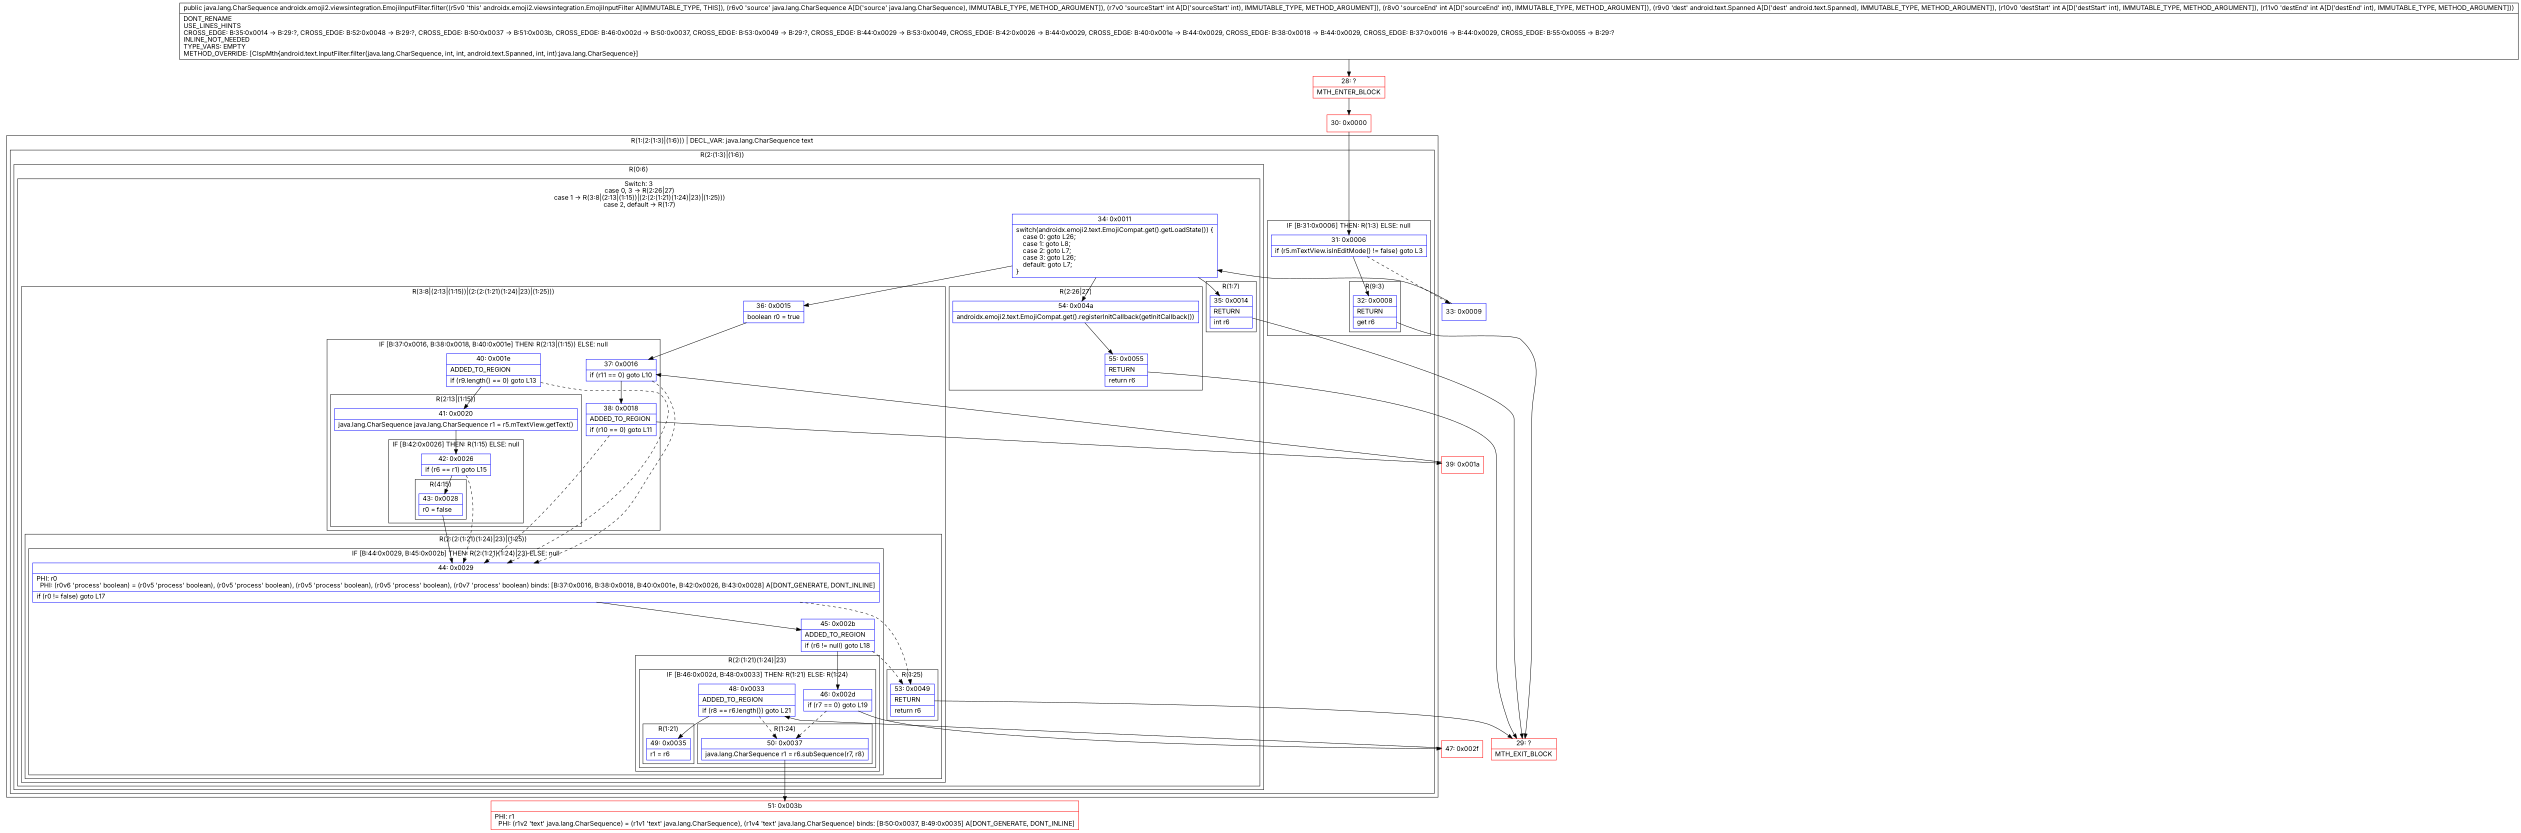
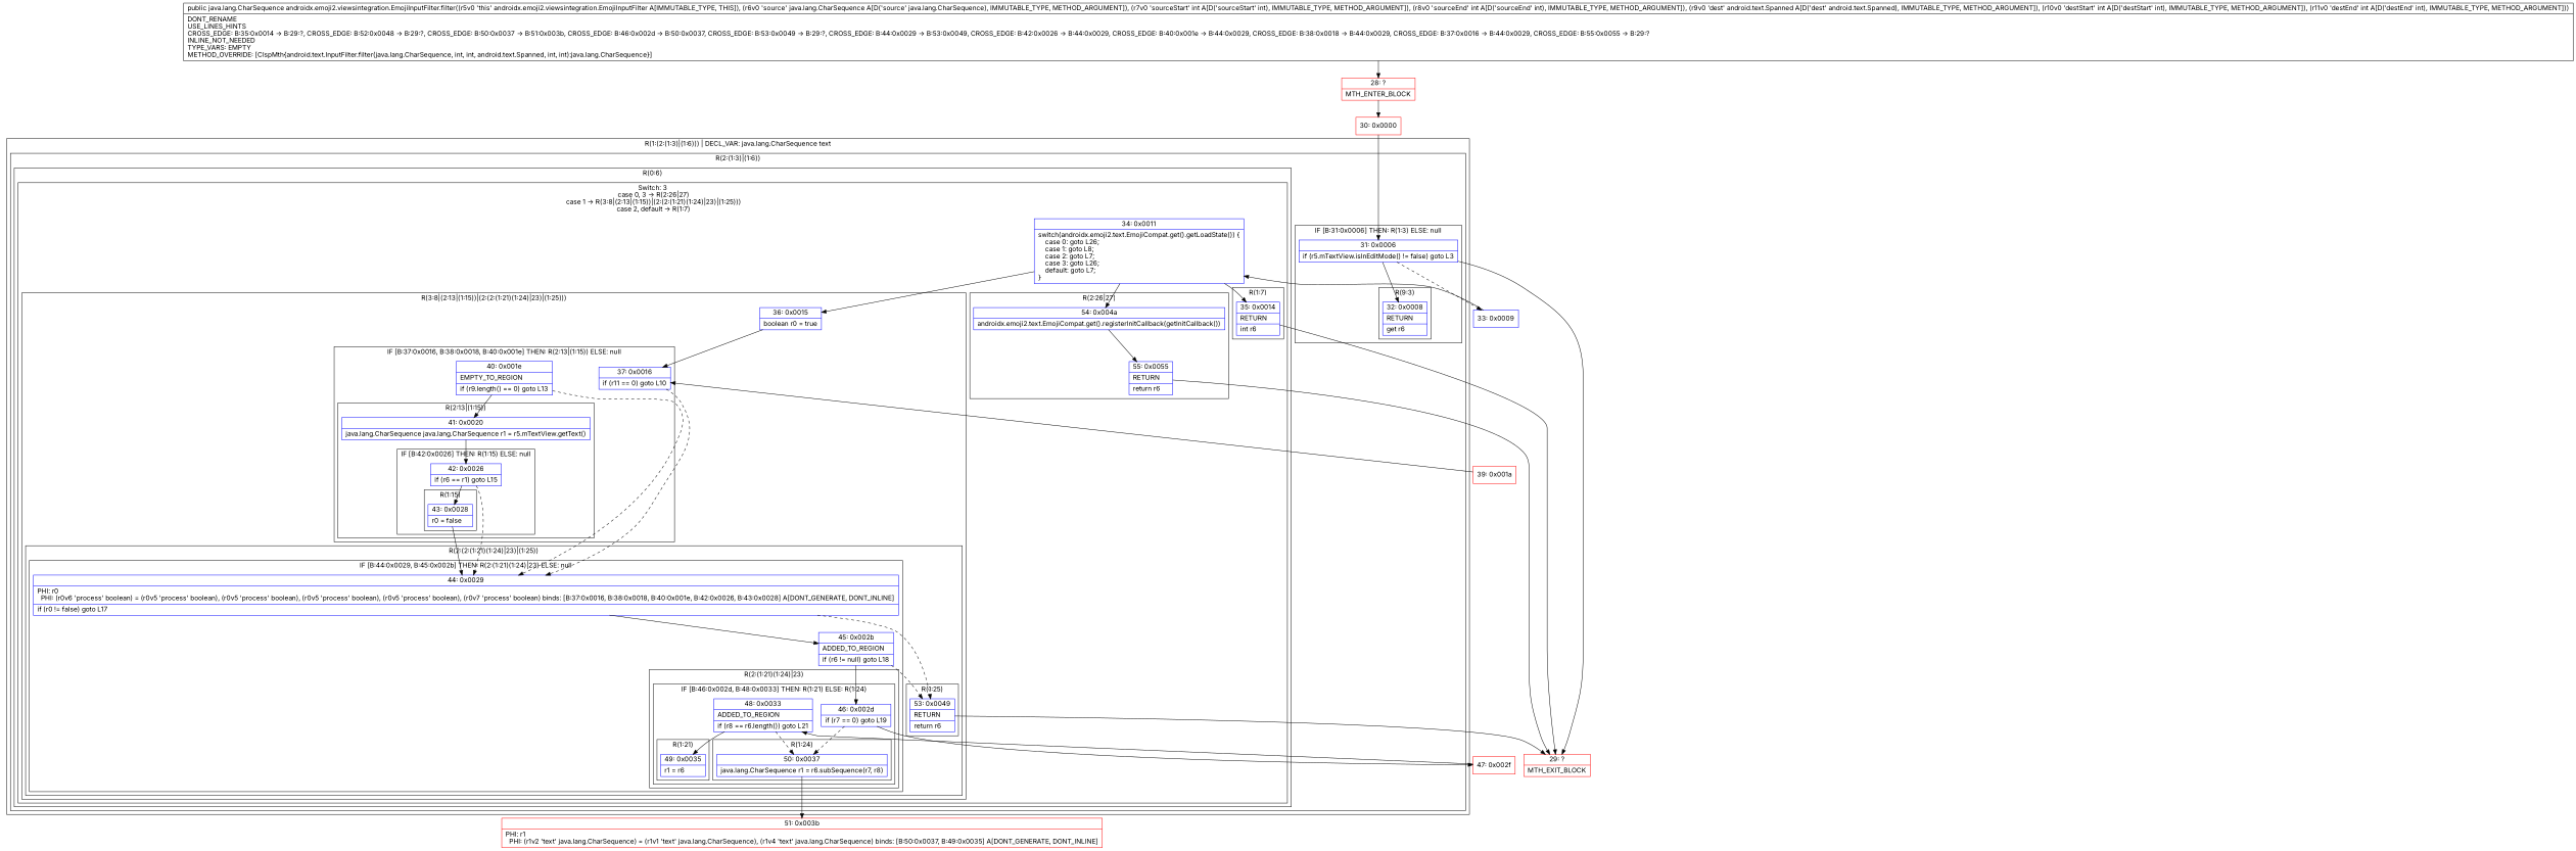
  digraph {
    fontname=Inter
    node [color=blue fontname=Inter shape=record]
    edge [fontname=Inter]
    n1 [label="{32\:\ 0x0008|RETURN\l|get r6\l}"]
    n2 [label="{31\:\ 0x0006|if (r5.mTextView.isInEditMode() != false) goto L3\l}"]
    n3 [label="{54\:\ 0x004a|androidx.emoji2.text.EmojiCompat.get().registerInitCallback(getInitCallback())\l}"]
    n4 [label="{55\:\ 0x0055|RETURN\l|return r6\l}"]
    n5 [label="{43\:\ 0x0028|r0 = false\l}"]
    n6 [label="{42\:\ 0x0026|if (r6 == r1) goto L15\l}"]
    n7 [label="{41\:\ 0x0020|java.lang.CharSequence java.lang.CharSequence r1 = r5.mTextView.getText()\l}"]
    n8 [label="{37\:\ 0x0016|if (r11 == 0) goto L10\l}"]
-   n9 [label="{38\:\ 0x0018|ADDED_TO_REGION\l|if (r10 == 0) goto L11\l}"]
-   n10 [label="{40\:\ 0x001e|ADDED_TO_REGION\l|if (r9.length() == 0) goto L13\l}"]
+   n10 [label="{40\:\ 0x001e|EMPTY_TO_REGION\l|if (r9.length() == 0) goto L13\l}"]
    n11 [label="{49\:\ 0x0035|r1 = r6\l}"]
    n12 [label="{50\:\ 0x0037|java.lang.CharSequence r1 = r6.subSequence(r7, r8)\l}"]
    n13 [label="{46\:\ 0x002d|if (r7 == 0) goto L19\l}"]
    n14 [label="{48\:\ 0x0033|ADDED_TO_REGION\l|if (r8 == r6.length()) goto L21\l}"]
    n15 [label="{44\:\ 0x0029|PHI: r0 \l  PHI: (r0v6 'process' boolean) = (r0v5 'process' boolean), (r0v5 'process' boolean), (r0v5 'process' boolean), (r0v5 'process' boolean), (r0v7 'process' boolean) binds: [B:37:0x0016, B:38:0x0018, B:40:0x001e, B:42:0x0026, B:43:0x0028] A[DONT_GENERATE, DONT_INLINE]\l|if (r0 != false) goto L17\l}"]
    n16 [label="{45\:\ 0x002b|ADDED_TO_REGION\l|if (r6 != null) goto L18\l}"]
    n17 [label="{53\:\ 0x0049|RETURN\l|return r6\l}"]
    n18 [label="{36\:\ 0x0015|boolean r0 = true\l}"]
    n19 [label="{35\:\ 0x0014|RETURN\l|int r6\l}"]
    n20 [label="{34\:\ 0x0011|switch(androidx.emoji2.text.EmojiCompat.get().getLoadState()) \{\l    case 0: goto L26;\l    case 1: goto L8;\l    case 2: goto L7;\l    case 3: goto L26;\l    default: goto L7;\l\}\l}"]
    n21 [color=red label="{29\:\ ?|MTH_EXIT_BLOCK\l}"]
    n22 [label="{33\:\ 0x0009}"]
    n23 [color=red label="{39\:\ 0x001a}"]
    n24 [color=red label="{51\:\ 0x003b|PHI: r1 \l  PHI: (r1v2 'text' java.lang.CharSequence) = (r1v1 'text' java.lang.CharSequence), (r1v4 'text' java.lang.CharSequence) binds: [B:50:0x0037, B:49:0x0035] A[DONT_GENERATE, DONT_INLINE]\l}"]
    n25 [color=red label="{47\:\ 0x002f}"]
    n26 [color=red label="{28\:\ ?|MTH_ENTER_BLOCK\l}"]
    n27 [color=red label="{30\:\ 0x0000}"]
    n28 [label="{public java.lang.CharSequence androidx.emoji2.viewsintegration.EmojiInputFilter.filter((r5v0 'this' androidx.emoji2.viewsintegration.EmojiInputFilter A[IMMUTABLE_TYPE, THIS]), (r6v0 'source' java.lang.CharSequence A[D('source' java.lang.CharSequence), IMMUTABLE_TYPE, METHOD_ARGUMENT]), (r7v0 'sourceStart' int A[D('sourceStart' int), IMMUTABLE_TYPE, METHOD_ARGUMENT]), (r8v0 'sourceEnd' int A[D('sourceEnd' int), IMMUTABLE_TYPE, METHOD_ARGUMENT]), (r9v0 'dest' android.text.Spanned A[D('dest' android.text.Spanned), IMMUTABLE_TYPE, METHOD_ARGUMENT]), (r10v0 'destStart' int A[D('destStart' int), IMMUTABLE_TYPE, METHOD_ARGUMENT]), (r11v0 'destEnd' int A[D('destEnd' int), IMMUTABLE_TYPE, METHOD_ARGUMENT]))  | DONT_RENAME\lUSE_LINES_HINTS\lCROSS_EDGE: B:35:0x0014 \-\> B:29:?, CROSS_EDGE: B:52:0x0048 \-\> B:29:?, CROSS_EDGE: B:50:0x0037 \-\> B:51:0x003b, CROSS_EDGE: B:46:0x002d \-\> B:50:0x0037, CROSS_EDGE: B:53:0x0049 \-\> B:29:?, CROSS_EDGE: B:44:0x0029 \-\> B:53:0x0049, CROSS_EDGE: B:42:0x0026 \-\> B:44:0x0029, CROSS_EDGE: B:40:0x001e \-\> B:44:0x0029, CROSS_EDGE: B:38:0x0018 \-\> B:44:0x0029, CROSS_EDGE: B:37:0x0016 \-\> B:44:0x0029, CROSS_EDGE: B:55:0x0055 \-\> B:29:?\lINLINE_NOT_NEEDED\lTYPE_VARS: EMPTY\lMETHOD_OVERRIDE: [ClspMth\{android.text.InputFilter.filter(java.lang.CharSequence, int, int, android.text.Spanned, int, int):java.lang.CharSequence\}]\l}" color=""]
    subgraph cluster_1 {
      label="R(1:(2:(1:3)|(1:6))) | DECL_VAR: java.lang.CharSequence text\l"
      subgraph cluster_2 {
        label="R(2:(1:3)|(1:6))"
        subgraph cluster_3 {
          label="IF [B:31:0x0006] THEN: R(1:3) ELSE: null"
          n2
          subgraph cluster_4 {
            label="R(9:3)"
            n1
          }
        }
        subgraph cluster_5 {
          label="R(0:6)"
          subgraph cluster_6 {
            label="Switch: 3\n case 0, 3 -> R(2:26|27)\n case 1 -> R(3:8|(2:13|(1:15))|(2:(2:(1:21)(1:24)|23)|(1:25)))\n case 2, default -> R(1:7)"
            n20
            subgraph cluster_7 {
              label="R(2:26|27)"
              n3
              n4
            }
            subgraph cluster_8 {
              label="R(3:8|(2:13|(1:15))|(2:(2:(1:21)(1:24)|23)|(1:25)))"
              n18
              subgraph cluster_9 {
                label="IF [B:37:0x0016, B:38:0x0018, B:40:0x001e] THEN: R(2:13|(1:15)) ELSE: null"
                n8
-               n9
                n10
                subgraph cluster_10 {
                  label="R(2:13|(1:15))"
                  n7
                  subgraph cluster_11 {
                    label="IF [B:42:0x0026] THEN: R(1:15) ELSE: null"
                    n6
                    subgraph cluster_12 {
-                     label="R(4:15)"
+                     label="R(1:15)"
                      n5
                    }
                  }
                }
              }
              subgraph cluster_13 {
                label="R(2:(2:(1:21)(1:24)|23)|(1:25))"
                subgraph cluster_14 {
                  label="IF [B:44:0x0029, B:45:0x002b] THEN: R(2:(1:21)(1:24)|23) ELSE: null"
                  n15
                  n16
                  subgraph cluster_15 {
                    label="R(2:(1:21)(1:24)|23)"
                    subgraph cluster_16 {
                      label="IF [B:46:0x002d, B:48:0x0033] THEN: R(1:21) ELSE: R(1:24)"
                      n13
                      n14
                      subgraph cluster_17 {
                        label="R(1:21)"
                        n11
                      }
                      subgraph cluster_18 {
                        label="R(1:24)"
                        n12
                      }
                    }
                  }
                }
                subgraph cluster_19 {
                  label="R(1:25)"
                  n17
                }
              }
            }
            subgraph cluster_20 {
              label="R(1:7)"
              n19
            }
          }
        }
      }
    }
-   n1 -> n21
+   n2 -> n21
    n2 -> n1
    n2 -> n22 [style=dashed]
    n3 -> n4
    n4 -> n21
    n5 -> n15
    n6 -> n5
    n6 -> n15 [style=dashed]
    n7 -> n6
-   n8 -> n9
    n8 -> n15 [style=dashed]
-   n9 -> n15 [style=dashed]
-   n9 -> n23
    n10 -> n7
    n10 -> n15 [style=dashed]
    n12 -> n24
    n13 -> n12 [style=dashed]
    n13 -> n25
    n14 -> n11
    n14 -> n12 [style=dashed]
    n15 -> n16
    n15 -> n17 [style=dashed]
    n16 -> n13
    n16 -> n17 [style=dashed]
    n17 -> n21
    n18 -> n8
    n19 -> n21
    n20 -> n3
    n20 -> n18
    n20 -> n19
    n22 -> n20
    n23 -> n8
    n25 -> n14
    n26 -> n27
    n27 -> n2
    n28 -> n26
  }
